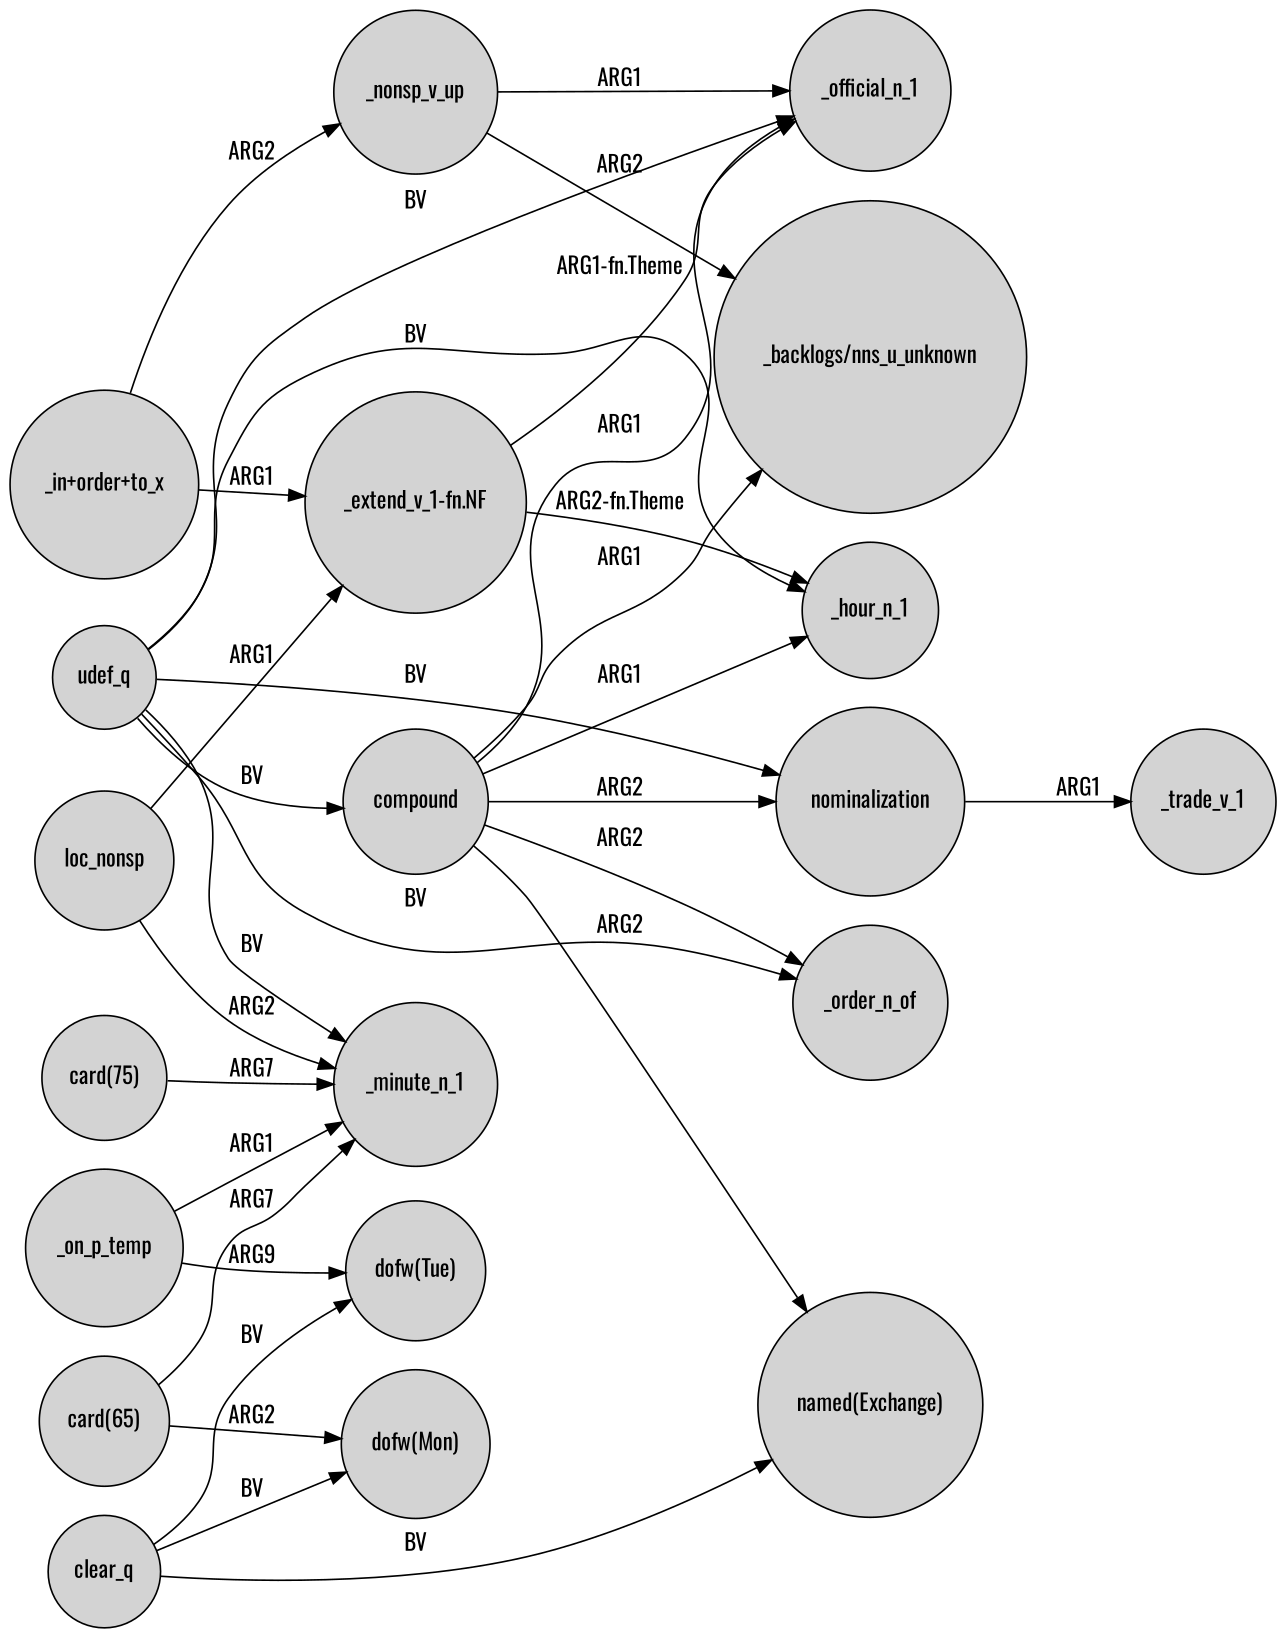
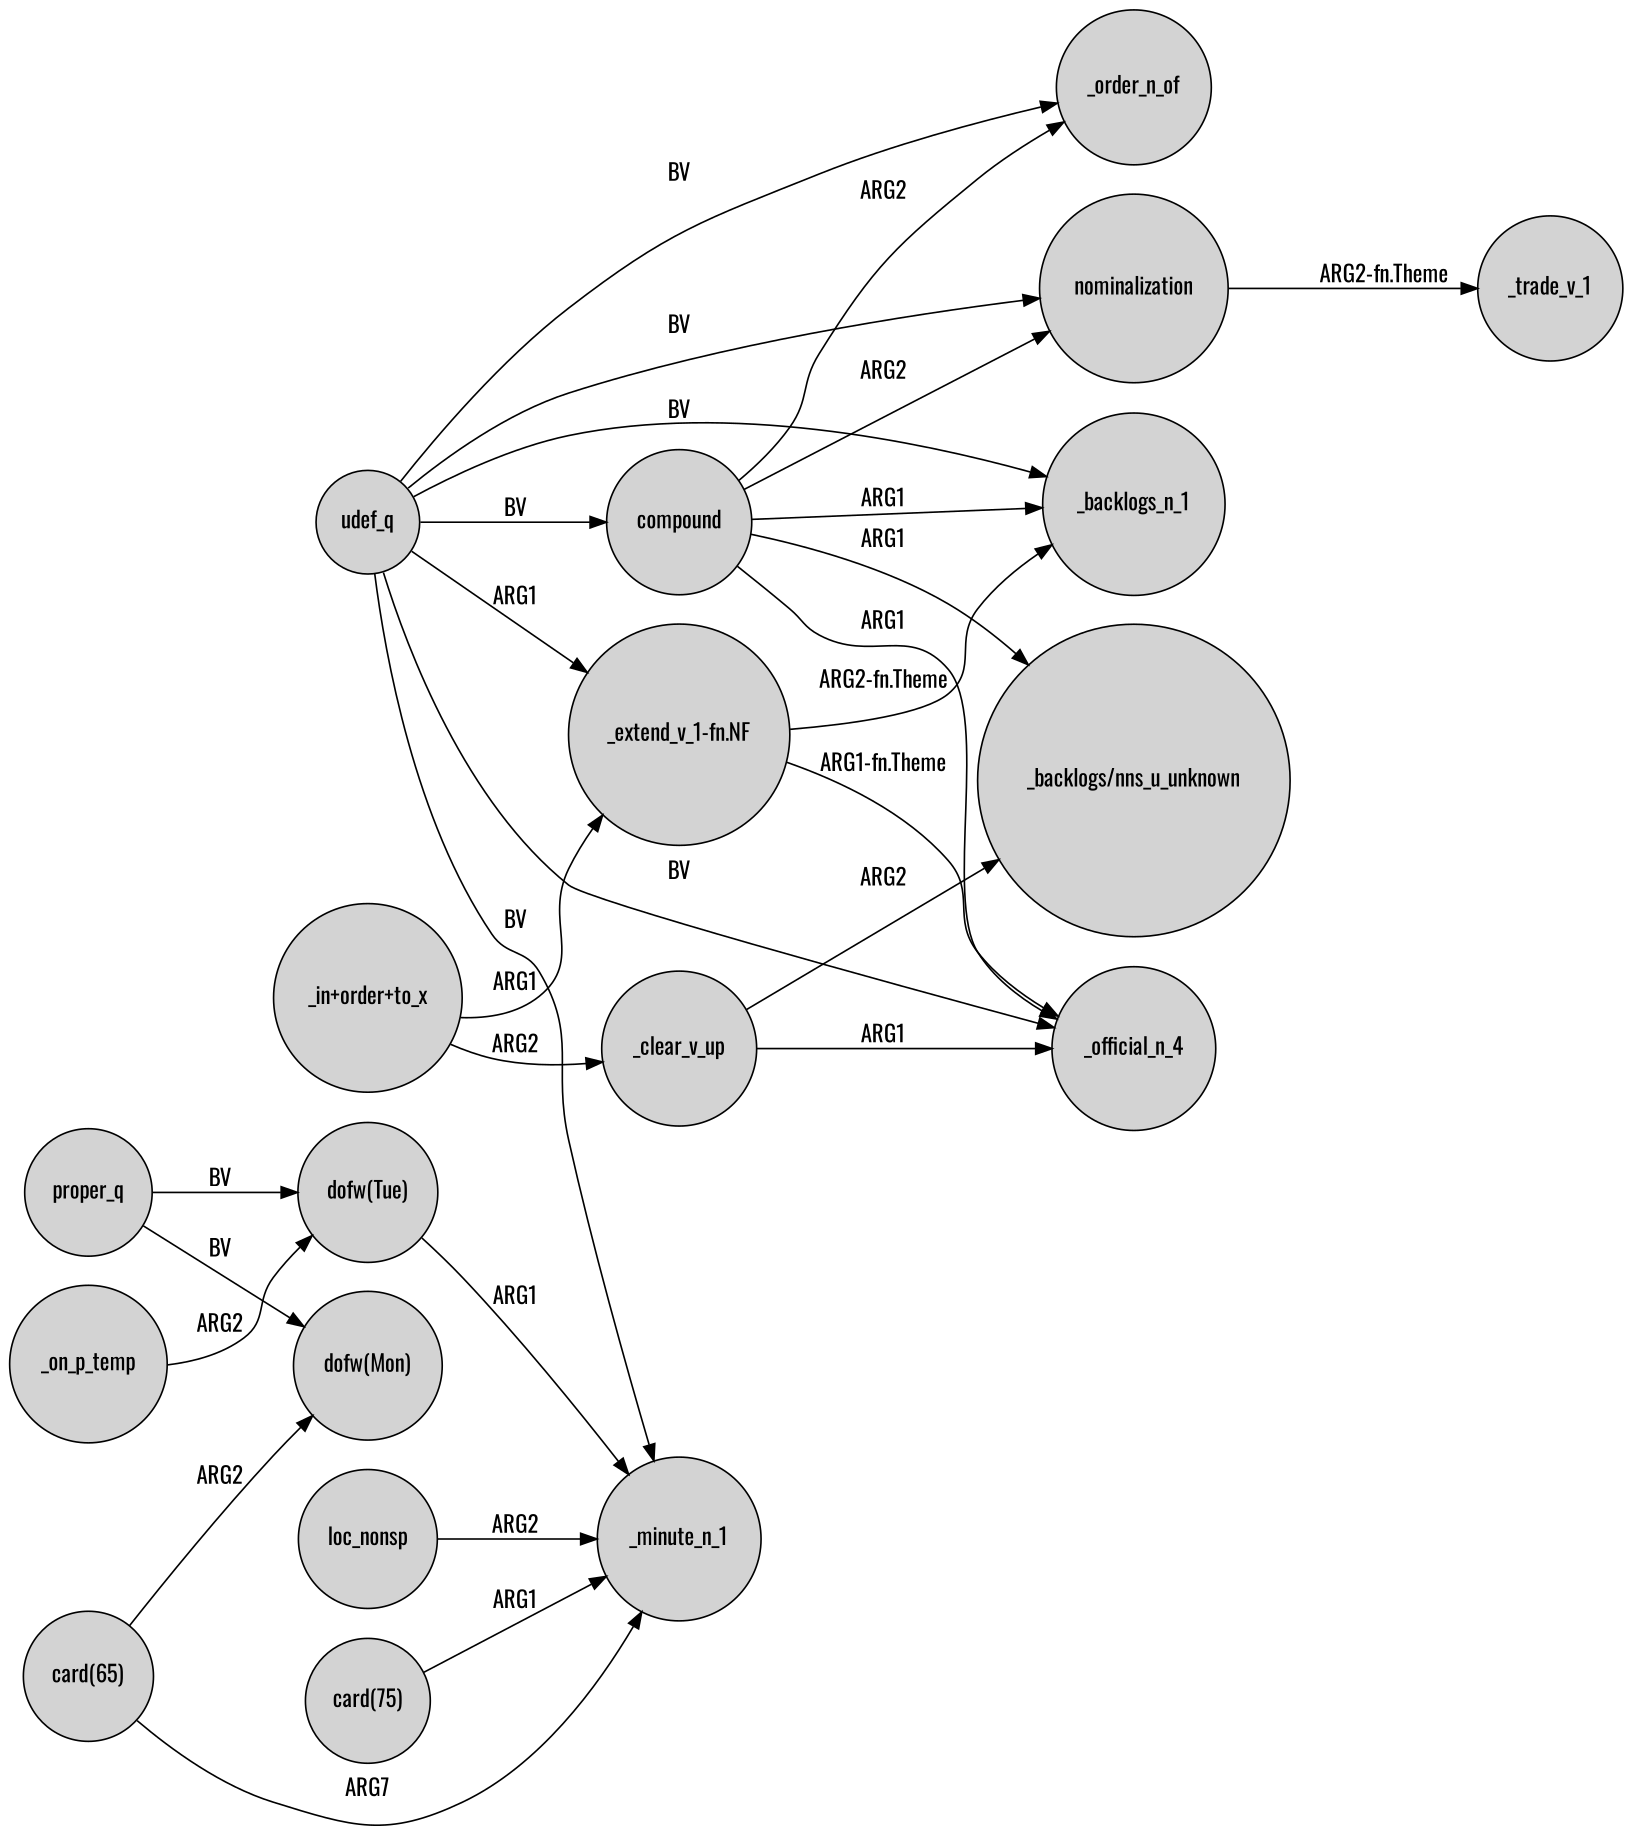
  digraph {
    fontname=Oswald
    rankdir=LR
    node [fontname=Oswald shape=circle style=filled]
    edge [fontname=Oswald]
    "_extend_v_1-fn.NF"
-   _official_n_1
-   _hour_n_1
+   _official_n_1 [label=_official_n_4]
+   _hour_n_1 [label=_backlogs_n_1]
    "card(75)"
    _minute_n_1
    compound
    _order_n_of
-   "named(Exchange)"
    nominalization
    "_backlogs/nns_u_unknown"
    _trade_v_1
    udef_q
-   proper_q [label=clear_q]
+   proper_q
    "dofw(Tue)"
    "dofw(Mon)"
    loc_nonsp
    _on_p_temp
    "card(65)"
-   _clear_v_up [label=_nonsp_v_up]
+   _clear_v_up
    "_in+order+to_x"
    "_extend_v_1-fn.NF" -> _official_n_1 [label="ARG1-fn.Theme"]
    "_extend_v_1-fn.NF" -> _hour_n_1 [label="ARG2-fn.Theme"]
-   "card(75)" -> _minute_n_1 [label=ARG7]
+   "card(75)" -> _minute_n_1 [label=ARG1]
    compound -> _official_n_1 [label=ARG1]
    compound -> _hour_n_1 [label=ARG1]
    compound -> _order_n_of [label=ARG2]
-   compound -> "named(Exchange)" [label=ARG2]
    compound -> nominalization [label=ARG2]
    compound -> "_backlogs/nns_u_unknown" [label=ARG1]
-   nominalization -> _trade_v_1 [label=ARG1]
+   nominalization -> _trade_v_1 [label="ARG2-fn.Theme"]
    udef_q -> _official_n_1 [label=BV]
    udef_q -> _hour_n_1 [label=BV]
    udef_q -> _minute_n_1 [label=BV]
    udef_q -> compound [label=BV]
    udef_q -> _order_n_of [label=BV]
    udef_q -> nominalization [label=BV]
-   proper_q -> "named(Exchange)" [label=BV]
    proper_q -> "dofw(Tue)" [label=BV]
    proper_q -> "dofw(Mon)" [label=BV]
-   loc_nonsp -> "_extend_v_1-fn.NF" [label=ARG1]
+   udef_q -> "_extend_v_1-fn.NF" [label=ARG1]
    loc_nonsp -> _minute_n_1 [label=ARG2]
-   _on_p_temp -> _minute_n_1 [label=ARG1]
-   _on_p_temp -> "dofw(Tue)" [label=ARG9]
+   "dofw(Tue)" -> _minute_n_1 [label=ARG1]
+   _on_p_temp -> "dofw(Tue)" [label=ARG2]
    "card(65)" -> _minute_n_1 [label=ARG7]
    "card(65)" -> "dofw(Mon)" [label=ARG2]
    _clear_v_up -> _official_n_1 [label=ARG1]
    _clear_v_up -> "_backlogs/nns_u_unknown" [label=ARG2]
    "_in+order+to_x" -> "_extend_v_1-fn.NF" [label=ARG1]
    "_in+order+to_x" -> _clear_v_up [label=ARG2]
  }
